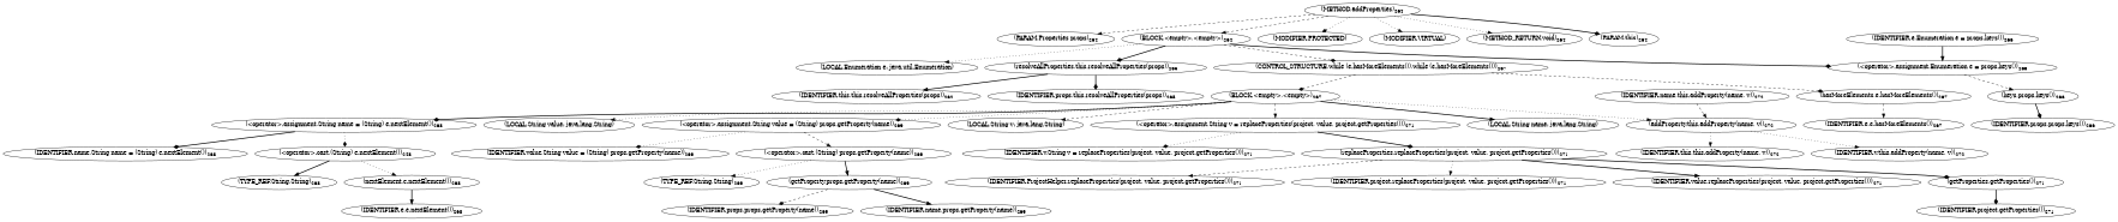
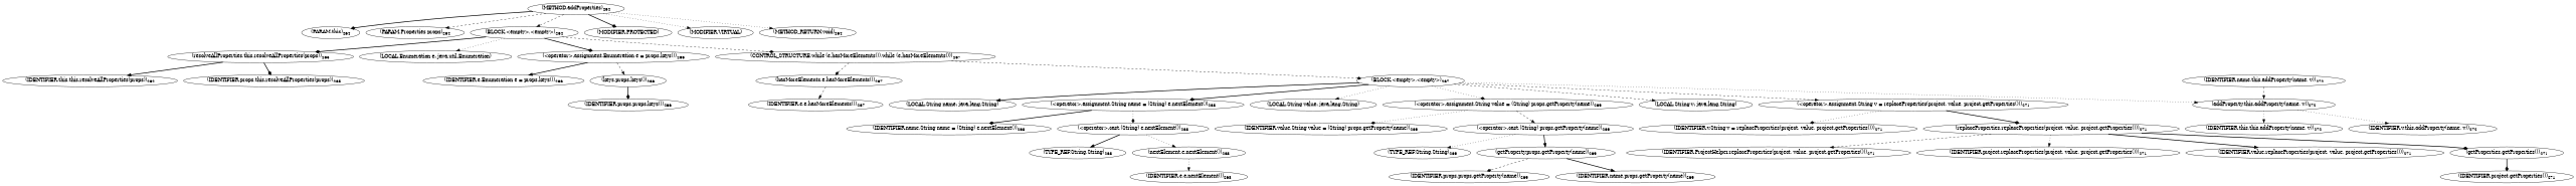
  digraph {
    fontname="DejaVu Serif"
    node [fontname="DejaVu Serif"]
    edge [arrowhead=normal fontname="DejaVu Serif" style=bold]
    n1 [label=<(METHOD,addProperties)<SUB>264</SUB>>]
    n2 [label=<(PARAM,this)<SUB>264</SUB>>]
    n3 [label=<(PARAM,Properties props)<SUB>264</SUB>>]
    n4 [label=<(BLOCK,&lt;empty&gt;,&lt;empty&gt;)<SUB>264</SUB>>]
    n5 [label=<(MODIFIER,PROTECTED)>]
    n6 [label=<(MODIFIER,VIRTUAL)>]
    n7 [label=<(METHOD_RETURN,void)<SUB>264</SUB>>]
    n8 [label=<(resolveAllProperties,this.resolveAllProperties(props))<SUB>265</SUB>>]
    n9 [label=<(LOCAL,Enumeration e: java.util.Enumeration)>]
    n10 [label=<(&lt;operator&gt;.assignment,Enumeration e = props.keys())<SUB>266</SUB>>]
    n11 [label=<(CONTROL_STRUCTURE,while (e.hasMoreElements()),while (e.hasMoreElements()))<SUB>267</SUB>>]
    n12 [label=<(IDENTIFIER,this,this.resolveAllProperties(props))<SUB>262</SUB>>]
    n13 [label=<(IDENTIFIER,props,this.resolveAllProperties(props))<SUB>265</SUB>>]
    n14 [label=<(IDENTIFIER,e,Enumeration e = props.keys())<SUB>266</SUB>>]
    n15 [label=<(keys,props.keys())<SUB>266</SUB>>]
    n16 [label=<(hasMoreElements,e.hasMoreElements())<SUB>267</SUB>>]
    n17 [label=<(BLOCK,&lt;empty&gt;,&lt;empty&gt;)<SUB>267</SUB>>]
    n18 [label=<(IDENTIFIER,props,props.keys())<SUB>266</SUB>>]
    n19 [label=<(IDENTIFIER,e,e.hasMoreElements())<SUB>267</SUB>>]
    n20 [label=<(LOCAL,String name: java.lang.String)>]
    n21 [label=<(&lt;operator&gt;.assignment,String name = (String) e.nextElement())<SUB>268</SUB>>]
    n22 [label=<(LOCAL,String value: java.lang.String)>]
    n23 [label=<(&lt;operator&gt;.assignment,String value = (String) props.getProperty(name))<SUB>269</SUB>>]
    n24 [label=<(LOCAL,String v: java.lang.String)>]
    n25 [label=<(&lt;operator&gt;.assignment,String v = replaceProperties(project, value, project.getProperties()))<SUB>271</SUB>>]
    n26 [label=<(addProperty,this.addProperty(name, v))<SUB>272</SUB>>]
    n27 [label=<(IDENTIFIER,name,String name = (String) e.nextElement())<SUB>268</SUB>>]
-   n28 [label=<(&lt;operator&gt;.cast,(String) e.nextElement())<SUB>248</SUB>>]
+   n28 [label=<(&lt;operator&gt;.cast,(String) e.nextElement())<SUB>268</SUB>>]
    n29 [label=<(IDENTIFIER,value,String value = (String) props.getProperty(name))<SUB>269</SUB>>]
    n30 [label=<(&lt;operator&gt;.cast,(String) props.getProperty(name))<SUB>269</SUB>>]
    n31 [label=<(IDENTIFIER,v,String v = replaceProperties(project, value, project.getProperties()))<SUB>271</SUB>>]
    n32 [label=<(replaceProperties,replaceProperties(project, value, project.getProperties()))<SUB>271</SUB>>]
    n33 [label=<(IDENTIFIER,this,this.addProperty(name, v))<SUB>272</SUB>>]
    n34 [label=<(IDENTIFIER,v,this.addProperty(name, v))<SUB>272</SUB>>]
    n35 [label=<(TYPE_REF,String,String)<SUB>268</SUB>>]
    n36 [label=<(nextElement,e.nextElement())<SUB>268</SUB>>]
    n37 [label=<(IDENTIFIER,e,e.nextElement())<SUB>268</SUB>>]
    n38 [label=<(TYPE_REF,String,String)<SUB>269</SUB>>]
    n39 [label=<(getProperty,props.getProperty(name))<SUB>269</SUB>>]
    n40 [label=<(IDENTIFIER,props,props.getProperty(name))<SUB>269</SUB>>]
    n41 [label=<(IDENTIFIER,name,props.getProperty(name))<SUB>269</SUB>>]
    n42 [label=<(IDENTIFIER,ProjectHelper,replaceProperties(project, value, project.getProperties()))<SUB>271</SUB>>]
    n43 [label=<(IDENTIFIER,project,replaceProperties(project, value, project.getProperties()))<SUB>271</SUB>>]
    n44 [label=<(IDENTIFIER,value,replaceProperties(project, value, project.getProperties()))<SUB>271</SUB>>]
    n45 [label=<(getProperties,getProperties())<SUB>271</SUB>>]
    n46 [label=<(IDENTIFIER,project,getProperties())<SUB>271</SUB>>]
    n47 [label=<(IDENTIFIER,name,this.addProperty(name, v))<SUB>272</SUB>>]
    n1 -> n2 [arrowhead=diamond]
    n1 -> n3 [style=dashed]
    n1 -> n4 [style=dashed]
-   n1 -> n5 [arrowhead=diamond style=dotted]
+   n1 -> n5 [arrowhead=diamond]
    n1 -> n6 [style=dotted]
    n1 -> n7 [style=dotted]
    n4 -> n8 [arrowhead=diamond]
    n4 -> n9 [style=dotted]
    n4 -> n10 [arrowhead=diamond]
    n4 -> n11 [arrowhead=diamond style=dashed]
    n8 -> n12
    n8 -> n13 [arrowhead=diamond]
-   n14 -> n10
+   n10 -> n14
    n10 -> n15 [style=dashed]
    n11 -> n16 [arrowhead=diamond style=dashed]
    n11 -> n17 [arrowhead=diamond style=dashed]
    n15 -> n18 [arrowhead=diamond]
    n16 -> n19 [style=dashed]
    n17 -> n20
    n17 -> n21 [arrowhead=diamond]
    n17 -> n22 [style=dotted]
    n17 -> n23 [arrowhead=diamond style=dotted]
    n17 -> n24 [style=dashed]
    n17 -> n25 [style=dashed]
    n17 -> n26 [style=dotted]
    n21 -> n27 [arrowhead=diamond]
    n21 -> n28 [arrowhead=diamond style=dotted]
    n23 -> n29 [arrowhead=diamond style=dotted]
    n23 -> n30 [style=dashed]
    n25 -> n31 [arrowhead=diamond style=dotted]
    n25 -> n32 [arrowhead=diamond]
    n26 -> n33 [style=dotted]
    n26 -> n34 [style=dotted]
    n28 -> n35
    n28 -> n36 [style=dotted]
    n30 -> n38 [style=dotted]
    n30 -> n39
    n32 -> n42 [style=dashed]
    n32 -> n43 [style=dotted]
    n32 -> n44
    n32 -> n45 [arrowhead=diamond]
-   n36 -> n37
+   n36 -> n37 [style=dotted]
    n39 -> n40 [arrowhead=diamond style=dashed]
    n39 -> n41
    n45 -> n46 [arrowhead=diamond]
    n47 -> n26 [style=dashed]
  }
